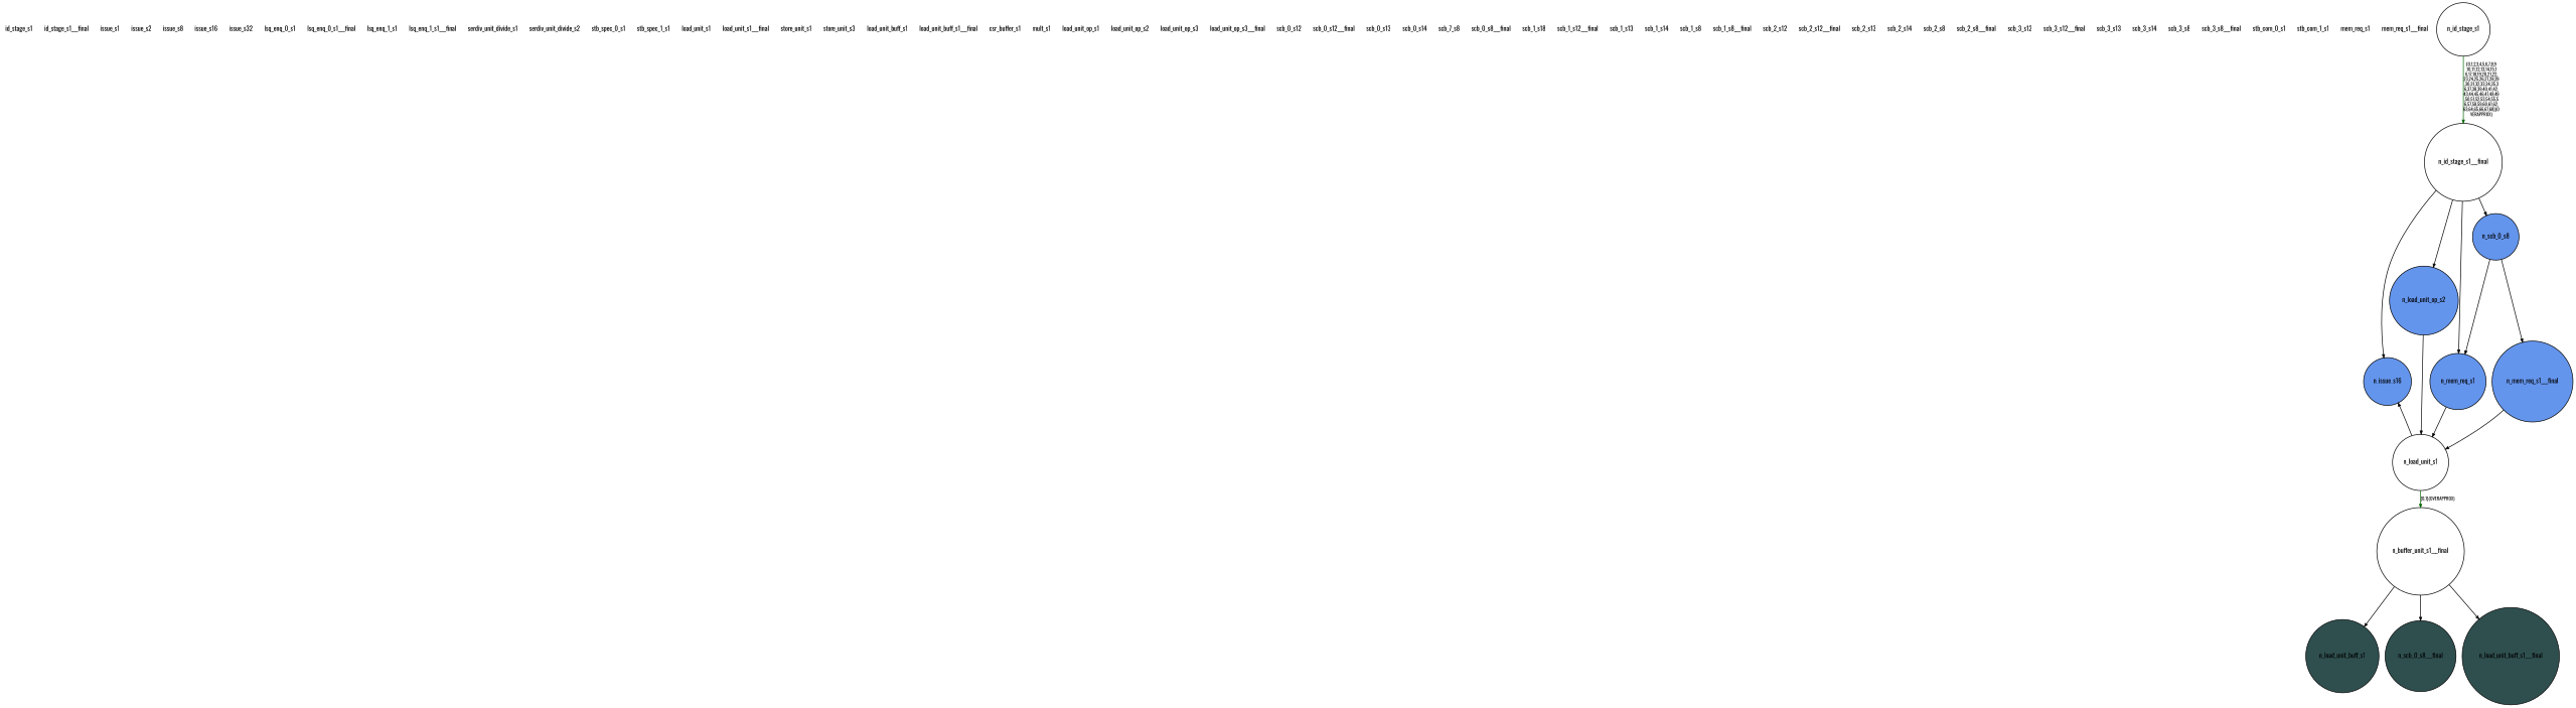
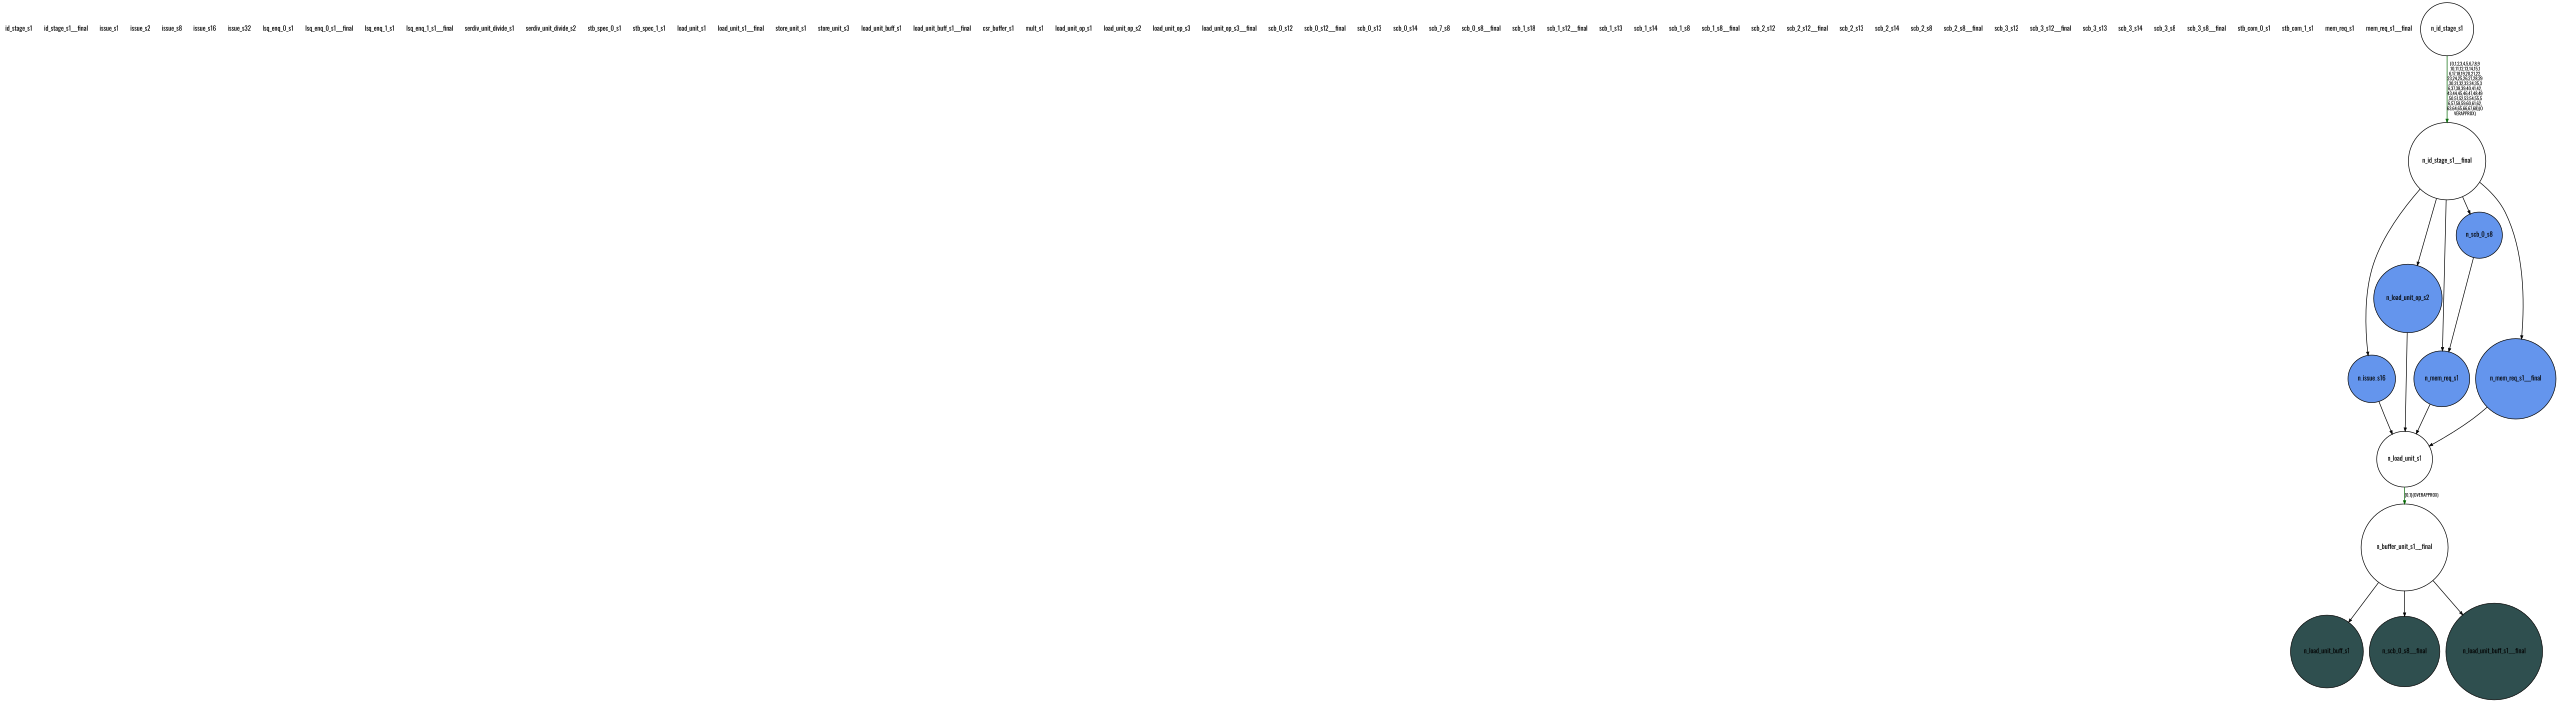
  digraph {
    fontname=Oswald
    splines=true
    node [fontname=Oswald fontsize=20 penwidth=2 shape=none]
    edge [color=black fontname=Oswald penwidth=2]
    n1 [label=id_stage_s1]
    n2 [label=id_stage_s1___final]
    n3 [label=issue_s1]
    n4 [label=issue_s2]
    n5 [label=issue_s8]
    n6 [label=issue_s16]
    n7 [label=issue_s32]
    n8 [label=lsq_enq_0_s1]
    n9 [label=lsq_enq_0_s1___final]
    n10 [label=lsq_enq_1_s1]
    n11 [label=lsq_enq_1_s1___final]
    n12 [label=serdiv_unit_divide_s1]
    n13 [label=serdiv_unit_divide_s2]
    n14 [label=stb_spec_0_s1]
    n15 [label=stb_spec_1_s1]
    n16 [label=load_unit_s1]
    n17 [label=load_unit_s1___final]
    n18 [label=store_unit_s1]
    n19 [label=store_unit_s3]
    n20 [label=load_unit_buff_s1]
    n21 [label=load_unit_buff_s1___final]
    n22 [label=csr_buffer_s1]
    n23 [label=mult_s1]
    n24 [label=load_unit_op_s1]
    n25 [label=load_unit_op_s2]
    n26 [label=load_unit_op_s3]
    n27 [label=load_unit_op_s3___final]
    n28 [label=scb_0_s12]
    n29 [label=scb_0_s12___final]
    n30 [label=scb_0_s13]
    n31 [label=scb_0_s14]
    n32 [label=scb_7_s8]
    n33 [label=scb_0_s8___final]
    n34 [label=scb_1_s18]
    n35 [label=scb_1_s12___final]
    n36 [label=scb_1_s13]
    n37 [label=scb_1_s14]
    n38 [label=scb_1_s8]
    n39 [label=scb_1_s8___final]
    n40 [label=scb_2_s12]
    n41 [label=scb_2_s12___final]
    n42 [label=scb_2_s13]
    n43 [label=scb_2_s14]
    n44 [label=scb_2_s8]
    n45 [label=scb_2_s8___final]
    n46 [label=scb_3_s12]
    n47 [label=scb_3_s12___final]
    n48 [label=scb_3_s13]
    n49 [label=scb_3_s14]
    n50 [label=scb_3_s8]
    n51 [label=scb_3_s8___final]
    n52 [label=stb_com_0_s1]
    n53 [label=stb_com_1_s1]
    n54 [label=mem_req_s1]
    n55 [label=mem_req_s1___final]
    n_id_stage_s1 [shape=circle]
    n_id_stage_s1___final [shape=circle]
    n_issue_s16 [color=black fillcolor="#6495ED" shape=circle style=filled]
    n_scb_0_s8 [color=black fillcolor="#6495ED" shape=circle style=filled]
    n_load_unit_op_s2 [color=black fillcolor="#6495ED" shape=circle style=filled]
    n_mem_req_s1 [color=black fillcolor="#6495ED" shape=circle style=filled]
    n_mem_req_s1___final [color=black fillcolor="#6495ED" shape=circle style=filled]
    n_load_unit_s1 [shape=circle]
    n64 [label=n_buffer_unit_s1___final shape=circle]
    n_load_unit_buff_s1 [color=black fillcolor="#2F4F4F" shape=circle style=filled]
    n_scb_0_s8___final [color=black fillcolor="#2F4F4F" shape=circle style=filled]
    n_load_unit_buff_s1___final [color=black fillcolor="#2F4F4F" shape=circle style=filled]
    n_id_stage_s1 -> n_id_stage_s1___final [color="#006400" label="{0,1,2,3,4,5,6,7,8,9\n,10,11,12,13,14,15,1\n6,17,18,19,20,21,22,\n23,24,25,26,27,28,29\n,30,31,32,33,34,35,3\n6,37,38,39,40,41,42,\n43,44,45,46,47,48,49\n,50,51,52,53,54,55,5\n6,57,58,59,60,61,62,\n63,64,65,66,67,68}(O\nVERAPPROX)"]
    n_id_stage_s1___final -> n_issue_s16
    n_id_stage_s1___final -> n_scb_0_s8
    n_id_stage_s1___final -> n_load_unit_op_s2
    n_id_stage_s1___final -> n_mem_req_s1
-   n_scb_0_s8 -> n_mem_req_s1___final
-   n_load_unit_s1 -> n_issue_s16
+   n_id_stage_s1___final -> n_mem_req_s1___final
+   n_issue_s16 -> n_load_unit_s1
    n_scb_0_s8 -> n_mem_req_s1
    n_load_unit_op_s2 -> n_load_unit_s1
    n_mem_req_s1 -> n_load_unit_s1
    n_mem_req_s1___final -> n_load_unit_s1
    n_load_unit_s1 -> n64 [color="#006400" label="{0,1}(OVERAPPROX)"]
    n64 -> n_load_unit_buff_s1
    n64 -> n_scb_0_s8___final
    n64 -> n_load_unit_buff_s1___final
  }
